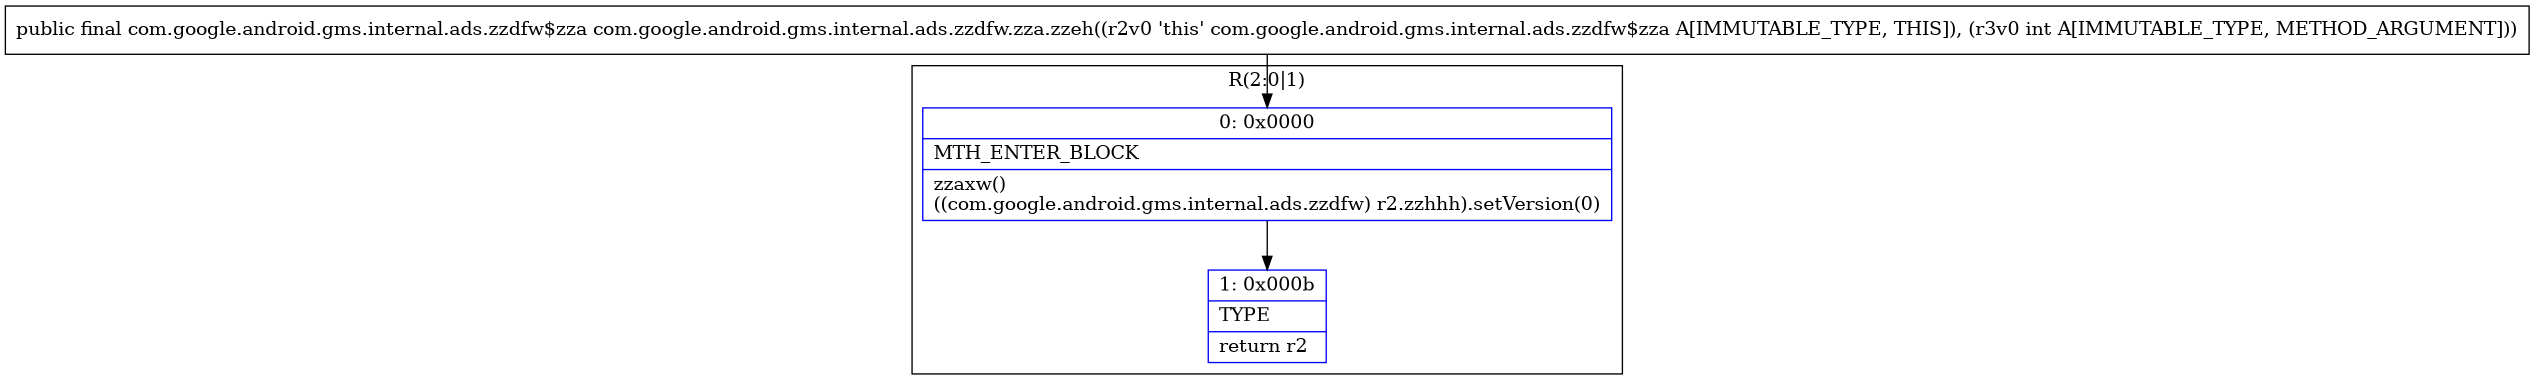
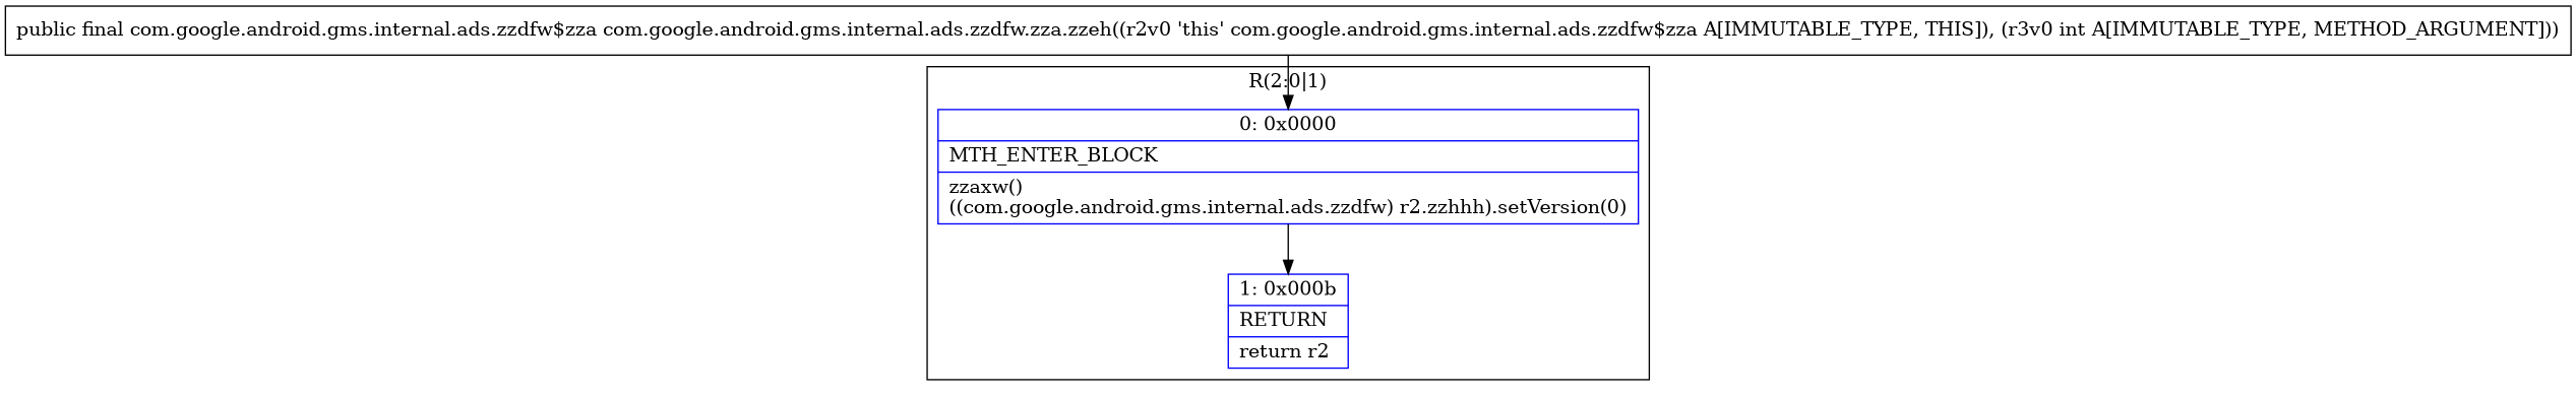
  digraph {
    node [color=blue shape=record]
    n1 [label="{0\:\ 0x0000|MTH_ENTER_BLOCK\l|zzaxw()\l((com.google.android.gms.internal.ads.zzdfw) r2.zzhhh).setVersion(0)\l}"]
-   n2 [label="{1\:\ 0x000b|TYPE\l|return r2\l}"]
+   n2 [label="{1\:\ 0x000b|RETURN\l|return r2\l}"]
    n3 [label="{public final com.google.android.gms.internal.ads.zzdfw$zza com.google.android.gms.internal.ads.zzdfw.zza.zzeh((r2v0 'this' com.google.android.gms.internal.ads.zzdfw$zza A[IMMUTABLE_TYPE, THIS]), (r3v0 int A[IMMUTABLE_TYPE, METHOD_ARGUMENT])) }" color=""]
    subgraph cluster_1 {
      label="R(2:0|1)"
      n1
      n2
    }
    n1 -> n2
    n3 -> n1
  }
